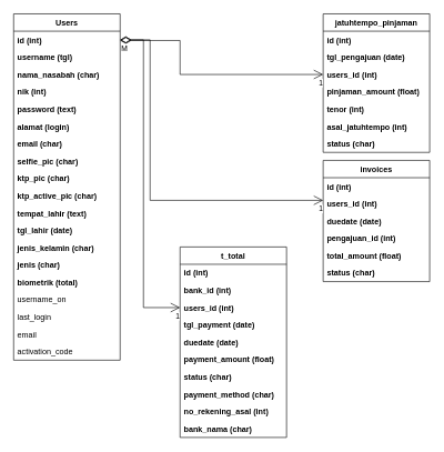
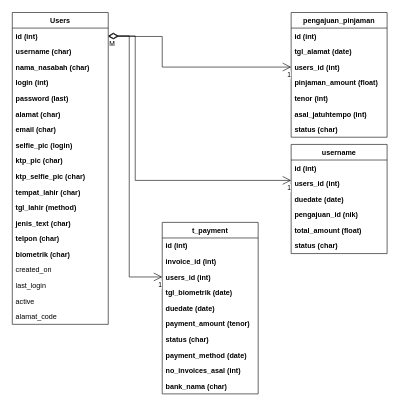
  <mxCell id="0" />
  <mxCell id="1" parent="0" />
  <mxCell id="2" value="Users" style="swimlane;fontStyle=1;align=center;verticalAlign=top;childLayout=stackLayout;horizontal=1;startSize=26;horizontalStack=0;resizeParent=1;resizeLast=0;collapsible=1;marginBottom=0;rounded=0;shadow=0;strokeWidth=1;" parent="1" vertex="1"><mxGeometry x="20" y="20" width="160" height="520" as="geometry"><mxRectangle x="230" y="140" width="160" height="26" as="alternateBounds" /></mxGeometry></mxCell>
  <mxCell id="3" value="id (int)" style="text;align=left;verticalAlign=top;spacingLeft=4;spacingRight=4;overflow=hidden;rotatable=0;points=[[0,0.5],[1,0.5]];portConstraint=eastwest;fontStyle=1" parent="2" vertex="1"><mxGeometry y="26" width="160" height="26" as="geometry" /></mxCell>
- <mxCell id="4" value="username (tgl)" style="text;align=left;verticalAlign=top;spacingLeft=4;spacingRight=4;overflow=hidden;rotatable=0;points=[[0,0.5],[1,0.5]];portConstraint=eastwest;rounded=0;shadow=0;html=0;fontStyle=1" parent="2" vertex="1"><mxGeometry y="52" width="160" height="26" as="geometry" /></mxCell>
+ <mxCell id="4" value="username (char)" style="text;align=left;verticalAlign=top;spacingLeft=4;spacingRight=4;overflow=hidden;rotatable=0;points=[[0,0.5],[1,0.5]];portConstraint=eastwest;rounded=0;shadow=0;html=0;fontStyle=1" parent="2" vertex="1"><mxGeometry y="52" width="160" height="26" as="geometry" /></mxCell>
  <mxCell id="5" value="nama_nasabah (char)" style="text;align=left;verticalAlign=top;spacingLeft=4;spacingRight=4;overflow=hidden;rotatable=0;points=[[0,0.5],[1,0.5]];portConstraint=eastwest;rounded=0;shadow=0;html=0;fontStyle=1" vertex="1" parent="2"><mxGeometry y="78" width="160" height="26" as="geometry" /></mxCell>
- <mxCell id="6" value="nik (int)" style="text;align=left;verticalAlign=top;spacingLeft=4;spacingRight=4;overflow=hidden;rotatable=0;points=[[0,0.5],[1,0.5]];portConstraint=eastwest;rounded=0;shadow=0;html=0;fontStyle=1" vertex="1" parent="2"><mxGeometry y="104" width="160" height="26" as="geometry" /></mxCell>
- <mxCell id="7" value="password (text)" style="text;align=left;verticalAlign=top;spacingLeft=4;spacingRight=4;overflow=hidden;rotatable=0;points=[[0,0.5],[1,0.5]];portConstraint=eastwest;rounded=0;shadow=0;html=0;fontStyle=1" vertex="1" parent="2"><mxGeometry y="130" width="160" height="26" as="geometry" /></mxCell>
- <mxCell id="8" value="alamat (login)" style="text;align=left;verticalAlign=top;spacingLeft=4;spacingRight=4;overflow=hidden;rotatable=0;points=[[0,0.5],[1,0.5]];portConstraint=eastwest;rounded=0;shadow=0;html=0;fontStyle=1" vertex="1" parent="2"><mxGeometry y="156" width="160" height="26" as="geometry" /></mxCell>
+ <mxCell id="6" value="login (int)" style="text;align=left;verticalAlign=top;spacingLeft=4;spacingRight=4;overflow=hidden;rotatable=0;points=[[0,0.5],[1,0.5]];portConstraint=eastwest;rounded=0;shadow=0;html=0;fontStyle=1" vertex="1" parent="2"><mxGeometry y="104" width="160" height="26" as="geometry" /></mxCell>
+ <mxCell id="7" value="password (last)" style="text;align=left;verticalAlign=top;spacingLeft=4;spacingRight=4;overflow=hidden;rotatable=0;points=[[0,0.5],[1,0.5]];portConstraint=eastwest;rounded=0;shadow=0;html=0;fontStyle=1" vertex="1" parent="2"><mxGeometry y="130" width="160" height="26" as="geometry" /></mxCell>
+ <mxCell id="8" value="alamat (char)" style="text;align=left;verticalAlign=top;spacingLeft=4;spacingRight=4;overflow=hidden;rotatable=0;points=[[0,0.5],[1,0.5]];portConstraint=eastwest;rounded=0;shadow=0;html=0;fontStyle=1" vertex="1" parent="2"><mxGeometry y="156" width="160" height="26" as="geometry" /></mxCell>
  <mxCell id="9" value="email (char)" style="text;align=left;verticalAlign=top;spacingLeft=4;spacingRight=4;overflow=hidden;rotatable=0;points=[[0,0.5],[1,0.5]];portConstraint=eastwest;rounded=0;shadow=0;html=0;fontStyle=1" vertex="1" parent="2"><mxGeometry y="182" width="160" height="26" as="geometry" /></mxCell>
- <mxCell id="10" value="selfie_pic (char)" style="text;align=left;verticalAlign=top;spacingLeft=4;spacingRight=4;overflow=hidden;rotatable=0;points=[[0,0.5],[1,0.5]];portConstraint=eastwest;rounded=0;shadow=0;html=0;fontStyle=1" vertex="1" parent="2"><mxGeometry y="208" width="160" height="26" as="geometry" /></mxCell>
+ <mxCell id="10" value="selfie_pic (login)" style="text;align=left;verticalAlign=top;spacingLeft=4;spacingRight=4;overflow=hidden;rotatable=0;points=[[0,0.5],[1,0.5]];portConstraint=eastwest;rounded=0;shadow=0;html=0;fontStyle=1" vertex="1" parent="2"><mxGeometry y="208" width="160" height="26" as="geometry" /></mxCell>
  <mxCell id="11" value="ktp_pic (char)" style="text;align=left;verticalAlign=top;spacingLeft=4;spacingRight=4;overflow=hidden;rotatable=0;points=[[0,0.5],[1,0.5]];portConstraint=eastwest;rounded=0;shadow=0;html=0;fontStyle=1" vertex="1" parent="2"><mxGeometry y="234" width="160" height="26" as="geometry" /></mxCell>
- <mxCell id="12" value="ktp_active_pic (char)" style="text;align=left;verticalAlign=top;spacingLeft=4;spacingRight=4;overflow=hidden;rotatable=0;points=[[0,0.5],[1,0.5]];portConstraint=eastwest;rounded=0;shadow=0;html=0;fontStyle=1" vertex="1" parent="2"><mxGeometry y="260" width="160" height="26" as="geometry" /></mxCell>
- <mxCell id="13" value="tempat_lahir (text)" style="text;align=left;verticalAlign=top;spacingLeft=4;spacingRight=4;overflow=hidden;rotatable=0;points=[[0,0.5],[1,0.5]];portConstraint=eastwest;rounded=0;shadow=0;html=0;fontStyle=1" vertex="1" parent="2"><mxGeometry y="286" width="160" height="26" as="geometry" /></mxCell>
- <mxCell id="14" value="tgl_lahir (date)" style="text;align=left;verticalAlign=top;spacingLeft=4;spacingRight=4;overflow=hidden;rotatable=0;points=[[0,0.5],[1,0.5]];portConstraint=eastwest;rounded=0;shadow=0;html=0;fontStyle=1" vertex="1" parent="2"><mxGeometry y="312" width="160" height="26" as="geometry" /></mxCell>
- <mxCell id="15" value="jenis_kelamin (char)" style="text;align=left;verticalAlign=top;spacingLeft=4;spacingRight=4;overflow=hidden;rotatable=0;points=[[0,0.5],[1,0.5]];portConstraint=eastwest;rounded=0;shadow=0;html=0;fontStyle=1" vertex="1" parent="2"><mxGeometry y="338" width="160" height="26" as="geometry" /></mxCell>
- <mxCell id="16" value="jenis (char)" style="text;align=left;verticalAlign=top;spacingLeft=4;spacingRight=4;overflow=hidden;rotatable=0;points=[[0,0.5],[1,0.5]];portConstraint=eastwest;rounded=0;shadow=0;html=0;fontStyle=1" vertex="1" parent="2"><mxGeometry y="364" width="160" height="26" as="geometry" /></mxCell>
- <mxCell id="17" value="biometrik (total)" style="text;align=left;verticalAlign=top;spacingLeft=4;spacingRight=4;overflow=hidden;rotatable=0;points=[[0,0.5],[1,0.5]];portConstraint=eastwest;rounded=0;shadow=0;html=0;fontStyle=1" vertex="1" parent="2"><mxGeometry y="390" width="160" height="26" as="geometry" /></mxCell>
- <mxCell id="18" value="username_on" style="text;align=left;verticalAlign=top;spacingLeft=4;spacingRight=4;overflow=hidden;rotatable=0;points=[[0,0.5],[1,0.5]];portConstraint=eastwest;rounded=0;shadow=0;html=0;" vertex="1" parent="2"><mxGeometry y="416" width="160" height="26" as="geometry" /></mxCell>
+ <mxCell id="12" value="ktp_selfie_pic (char)" style="text;align=left;verticalAlign=top;spacingLeft=4;spacingRight=4;overflow=hidden;rotatable=0;points=[[0,0.5],[1,0.5]];portConstraint=eastwest;rounded=0;shadow=0;html=0;fontStyle=1" vertex="1" parent="2"><mxGeometry y="260" width="160" height="26" as="geometry" /></mxCell>
+ <mxCell id="13" value="tempat_lahir (char)" style="text;align=left;verticalAlign=top;spacingLeft=4;spacingRight=4;overflow=hidden;rotatable=0;points=[[0,0.5],[1,0.5]];portConstraint=eastwest;rounded=0;shadow=0;html=0;fontStyle=1" vertex="1" parent="2"><mxGeometry y="286" width="160" height="26" as="geometry" /></mxCell>
+ <mxCell id="14" value="tgl_lahir (method)" style="text;align=left;verticalAlign=top;spacingLeft=4;spacingRight=4;overflow=hidden;rotatable=0;points=[[0,0.5],[1,0.5]];portConstraint=eastwest;rounded=0;shadow=0;html=0;fontStyle=1" vertex="1" parent="2"><mxGeometry y="312" width="160" height="26" as="geometry" /></mxCell>
+ <mxCell id="15" value="jenis_text (char)" style="text;align=left;verticalAlign=top;spacingLeft=4;spacingRight=4;overflow=hidden;rotatable=0;points=[[0,0.5],[1,0.5]];portConstraint=eastwest;rounded=0;shadow=0;html=0;fontStyle=1" vertex="1" parent="2"><mxGeometry y="338" width="160" height="26" as="geometry" /></mxCell>
+ <mxCell id="16" value="telpon (char)" style="text;align=left;verticalAlign=top;spacingLeft=4;spacingRight=4;overflow=hidden;rotatable=0;points=[[0,0.5],[1,0.5]];portConstraint=eastwest;rounded=0;shadow=0;html=0;fontStyle=1" vertex="1" parent="2"><mxGeometry y="364" width="160" height="26" as="geometry" /></mxCell>
+ <mxCell id="17" value="biometrik (char)" style="text;align=left;verticalAlign=top;spacingLeft=4;spacingRight=4;overflow=hidden;rotatable=0;points=[[0,0.5],[1,0.5]];portConstraint=eastwest;rounded=0;shadow=0;html=0;fontStyle=1" vertex="1" parent="2"><mxGeometry y="390" width="160" height="26" as="geometry" /></mxCell>
+ <mxCell id="18" value="created_on" style="text;align=left;verticalAlign=top;spacingLeft=4;spacingRight=4;overflow=hidden;rotatable=0;points=[[0,0.5],[1,0.5]];portConstraint=eastwest;rounded=0;shadow=0;html=0;" vertex="1" parent="2"><mxGeometry y="416" width="160" height="26" as="geometry" /></mxCell>
  <mxCell id="19" value="last_login" style="text;align=left;verticalAlign=top;spacingLeft=4;spacingRight=4;overflow=hidden;rotatable=0;points=[[0,0.5],[1,0.5]];portConstraint=eastwest;rounded=0;shadow=0;html=0;" vertex="1" parent="2"><mxGeometry y="442" width="160" height="26" as="geometry" /></mxCell>
- <mxCell id="20" value="email" style="text;align=left;verticalAlign=top;spacingLeft=4;spacingRight=4;overflow=hidden;rotatable=0;points=[[0,0.5],[1,0.5]];portConstraint=eastwest;rounded=0;shadow=0;html=0;" vertex="1" parent="2"><mxGeometry y="468" width="160" height="26" as="geometry" /></mxCell>
- <mxCell id="21" value="activation_code" style="text;align=left;verticalAlign=top;spacingLeft=4;spacingRight=4;overflow=hidden;rotatable=0;points=[[0,0.5],[1,0.5]];portConstraint=eastwest;rounded=0;shadow=0;html=0;" vertex="1" parent="2"><mxGeometry y="494" width="160" height="26" as="geometry" /></mxCell>
- <mxCell id="22" value="jatuhtempo_pinjaman" style="swimlane;fontStyle=1;align=center;verticalAlign=top;childLayout=stackLayout;horizontal=1;startSize=26;horizontalStack=0;resizeParent=1;resizeLast=0;collapsible=1;marginBottom=0;rounded=0;shadow=0;strokeWidth=1;" parent="1" vertex="1"><mxGeometry x="485" y="20" width="160" height="208" as="geometry"><mxRectangle x="340" y="380" width="170" height="26" as="alternateBounds" /></mxGeometry></mxCell>
+ <mxCell id="20" value="active" style="text;align=left;verticalAlign=top;spacingLeft=4;spacingRight=4;overflow=hidden;rotatable=0;points=[[0,0.5],[1,0.5]];portConstraint=eastwest;rounded=0;shadow=0;html=0;" vertex="1" parent="2"><mxGeometry y="468" width="160" height="26" as="geometry" /></mxCell>
+ <mxCell id="21" value="alamat_code" style="text;align=left;verticalAlign=top;spacingLeft=4;spacingRight=4;overflow=hidden;rotatable=0;points=[[0,0.5],[1,0.5]];portConstraint=eastwest;rounded=0;shadow=0;html=0;" vertex="1" parent="2"><mxGeometry y="494" width="160" height="26" as="geometry" /></mxCell>
+ <mxCell id="22" value="pengajuan_pinjaman" style="swimlane;fontStyle=1;align=center;verticalAlign=top;childLayout=stackLayout;horizontal=1;startSize=26;horizontalStack=0;resizeParent=1;resizeLast=0;collapsible=1;marginBottom=0;rounded=0;shadow=0;strokeWidth=1;" parent="1" vertex="1"><mxGeometry x="485" y="20" width="160" height="208" as="geometry"><mxRectangle x="340" y="380" width="170" height="26" as="alternateBounds" /></mxGeometry></mxCell>
  <mxCell id="23" value="id (int)" style="text;align=left;verticalAlign=top;spacingLeft=4;spacingRight=4;overflow=hidden;rotatable=0;points=[[0,0.5],[1,0.5]];portConstraint=eastwest;fontStyle=1" parent="22" vertex="1"><mxGeometry y="26" width="160" height="26" as="geometry" /></mxCell>
- <mxCell id="24" value="tgl_pengajuan (date)" style="text;align=left;verticalAlign=top;spacingLeft=4;spacingRight=4;overflow=hidden;rotatable=0;points=[[0,0.5],[1,0.5]];portConstraint=eastwest;fontStyle=1" vertex="1" parent="22"><mxGeometry y="52" width="160" height="26" as="geometry" /></mxCell>
+ <mxCell id="24" value="tgl_alamat (date)" style="text;align=left;verticalAlign=top;spacingLeft=4;spacingRight=4;overflow=hidden;rotatable=0;points=[[0,0.5],[1,0.5]];portConstraint=eastwest;fontStyle=1" vertex="1" parent="22"><mxGeometry y="52" width="160" height="26" as="geometry" /></mxCell>
  <mxCell id="25" value="users_id (int)" style="text;align=left;verticalAlign=top;spacingLeft=4;spacingRight=4;overflow=hidden;rotatable=0;points=[[0,0.5],[1,0.5]];portConstraint=eastwest;fontStyle=1" vertex="1" parent="22"><mxGeometry y="78" width="160" height="26" as="geometry" /></mxCell>
  <mxCell id="26" value="pinjaman_amount (float)" style="text;align=left;verticalAlign=top;spacingLeft=4;spacingRight=4;overflow=hidden;rotatable=0;points=[[0,0.5],[1,0.5]];portConstraint=eastwest;fontStyle=1" vertex="1" parent="22"><mxGeometry y="104" width="160" height="26" as="geometry" /></mxCell>
  <mxCell id="27" value="tenor (int)" style="text;align=left;verticalAlign=top;spacingLeft=4;spacingRight=4;overflow=hidden;rotatable=0;points=[[0,0.5],[1,0.5]];portConstraint=eastwest;fontStyle=1" vertex="1" parent="22"><mxGeometry y="130" width="160" height="26" as="geometry" /></mxCell>
  <mxCell id="28" value="asal_jatuhtempo (int)" style="text;align=left;verticalAlign=top;spacingLeft=4;spacingRight=4;overflow=hidden;rotatable=0;points=[[0,0.5],[1,0.5]];portConstraint=eastwest;fontStyle=1" vertex="1" parent="22"><mxGeometry y="156" width="160" height="26" as="geometry" /></mxCell>
  <mxCell id="29" value="status (char)" style="text;align=left;verticalAlign=top;spacingLeft=4;spacingRight=4;overflow=hidden;rotatable=0;points=[[0,0.5],[1,0.5]];portConstraint=eastwest;fontStyle=1" vertex="1" parent="22"><mxGeometry y="182" width="160" height="26" as="geometry" /></mxCell>
- <mxCell id="30" value="t_total" style="swimlane;fontStyle=1;align=center;verticalAlign=top;childLayout=stackLayout;horizontal=1;startSize=26;horizontalStack=0;resizeParent=1;resizeLast=0;collapsible=1;marginBottom=0;rounded=0;shadow=0;strokeWidth=1;" vertex="1" parent="1"><mxGeometry x="270" y="370" width="160" height="286" as="geometry"><mxRectangle x="340" y="380" width="170" height="26" as="alternateBounds" /></mxGeometry></mxCell>
+ <mxCell id="30" value="t_payment" style="swimlane;fontStyle=1;align=center;verticalAlign=top;childLayout=stackLayout;horizontal=1;startSize=26;horizontalStack=0;resizeParent=1;resizeLast=0;collapsible=1;marginBottom=0;rounded=0;shadow=0;strokeWidth=1;" vertex="1" parent="1"><mxGeometry x="270" y="370" width="160" height="286" as="geometry"><mxRectangle x="340" y="380" width="170" height="26" as="alternateBounds" /></mxGeometry></mxCell>
  <mxCell id="31" value="id (int)" style="text;align=left;verticalAlign=top;spacingLeft=4;spacingRight=4;overflow=hidden;rotatable=0;points=[[0,0.5],[1,0.5]];portConstraint=eastwest;fontStyle=1" vertex="1" parent="30"><mxGeometry y="26" width="160" height="26" as="geometry" /></mxCell>
- <mxCell id="32" value="bank_id (int)" style="text;align=left;verticalAlign=top;spacingLeft=4;spacingRight=4;overflow=hidden;rotatable=0;points=[[0,0.5],[1,0.5]];portConstraint=eastwest;fontStyle=1" vertex="1" parent="30"><mxGeometry y="52" width="160" height="26" as="geometry" /></mxCell>
+ <mxCell id="32" value="invoice_id (int)" style="text;align=left;verticalAlign=top;spacingLeft=4;spacingRight=4;overflow=hidden;rotatable=0;points=[[0,0.5],[1,0.5]];portConstraint=eastwest;fontStyle=1" vertex="1" parent="30"><mxGeometry y="52" width="160" height="26" as="geometry" /></mxCell>
  <mxCell id="33" value="users_id (int)" style="text;align=left;verticalAlign=top;spacingLeft=4;spacingRight=4;overflow=hidden;rotatable=0;points=[[0,0.5],[1,0.5]];portConstraint=eastwest;fontStyle=1" vertex="1" parent="30"><mxGeometry y="78" width="160" height="26" as="geometry" /></mxCell>
- <mxCell id="34" value="tgl_payment (date)" style="text;align=left;verticalAlign=top;spacingLeft=4;spacingRight=4;overflow=hidden;rotatable=0;points=[[0,0.5],[1,0.5]];portConstraint=eastwest;fontStyle=1" vertex="1" parent="30"><mxGeometry y="104" width="160" height="26" as="geometry" /></mxCell>
+ <mxCell id="34" value="tgl_biometrik (date)" style="text;align=left;verticalAlign=top;spacingLeft=4;spacingRight=4;overflow=hidden;rotatable=0;points=[[0,0.5],[1,0.5]];portConstraint=eastwest;fontStyle=1" vertex="1" parent="30"><mxGeometry y="104" width="160" height="26" as="geometry" /></mxCell>
  <mxCell id="35" value="duedate (date)" style="text;align=left;verticalAlign=top;spacingLeft=4;spacingRight=4;overflow=hidden;rotatable=0;points=[[0,0.5],[1,0.5]];portConstraint=eastwest;fontStyle=1" vertex="1" parent="30"><mxGeometry y="130" width="160" height="26" as="geometry" /></mxCell>
- <mxCell id="36" value="payment_amount (float)" style="text;align=left;verticalAlign=top;spacingLeft=4;spacingRight=4;overflow=hidden;rotatable=0;points=[[0,0.5],[1,0.5]];portConstraint=eastwest;fontStyle=1" vertex="1" parent="30"><mxGeometry y="156" width="160" height="26" as="geometry" /></mxCell>
+ <mxCell id="36" value="payment_amount (tenor)" style="text;align=left;verticalAlign=top;spacingLeft=4;spacingRight=4;overflow=hidden;rotatable=0;points=[[0,0.5],[1,0.5]];portConstraint=eastwest;fontStyle=1" vertex="1" parent="30"><mxGeometry y="156" width="160" height="26" as="geometry" /></mxCell>
  <mxCell id="37" value="status (char)" style="text;align=left;verticalAlign=top;spacingLeft=4;spacingRight=4;overflow=hidden;rotatable=0;points=[[0,0.5],[1,0.5]];portConstraint=eastwest;fontStyle=1" vertex="1" parent="30"><mxGeometry y="182" width="160" height="26" as="geometry" /></mxCell>
- <mxCell id="38" value="payment_method (char)" style="text;align=left;verticalAlign=top;spacingLeft=4;spacingRight=4;overflow=hidden;rotatable=0;points=[[0,0.5],[1,0.5]];portConstraint=eastwest;fontStyle=1" vertex="1" parent="30"><mxGeometry y="208" width="160" height="26" as="geometry" /></mxCell>
- <mxCell id="39" value="no_rekening_asal (int)" style="text;align=left;verticalAlign=top;spacingLeft=4;spacingRight=4;overflow=hidden;rotatable=0;points=[[0,0.5],[1,0.5]];portConstraint=eastwest;fontStyle=1" vertex="1" parent="30"><mxGeometry y="234" width="160" height="26" as="geometry" /></mxCell>
+ <mxCell id="38" value="payment_method (date)" style="text;align=left;verticalAlign=top;spacingLeft=4;spacingRight=4;overflow=hidden;rotatable=0;points=[[0,0.5],[1,0.5]];portConstraint=eastwest;fontStyle=1" vertex="1" parent="30"><mxGeometry y="208" width="160" height="26" as="geometry" /></mxCell>
+ <mxCell id="39" value="no_invoices_asal (int)" style="text;align=left;verticalAlign=top;spacingLeft=4;spacingRight=4;overflow=hidden;rotatable=0;points=[[0,0.5],[1,0.5]];portConstraint=eastwest;fontStyle=1" vertex="1" parent="30"><mxGeometry y="234" width="160" height="26" as="geometry" /></mxCell>
  <mxCell id="40" value="bank_nama (char)" style="text;align=left;verticalAlign=top;spacingLeft=4;spacingRight=4;overflow=hidden;rotatable=0;points=[[0,0.5],[1,0.5]];portConstraint=eastwest;fontStyle=1" vertex="1" parent="30"><mxGeometry y="260" width="160" height="26" as="geometry" /></mxCell>
- <mxCell id="41" value="invoices" style="swimlane;fontStyle=1;align=center;verticalAlign=top;childLayout=stackLayout;horizontal=1;startSize=26;horizontalStack=0;resizeParent=1;resizeLast=0;collapsible=1;marginBottom=0;rounded=0;shadow=0;strokeWidth=1;" vertex="1" parent="1"><mxGeometry x="485" y="240" width="160" height="182" as="geometry"><mxRectangle x="340" y="380" width="170" height="26" as="alternateBounds" /></mxGeometry></mxCell>
+ <mxCell id="41" value="username" style="swimlane;fontStyle=1;align=center;verticalAlign=top;childLayout=stackLayout;horizontal=1;startSize=26;horizontalStack=0;resizeParent=1;resizeLast=0;collapsible=1;marginBottom=0;rounded=0;shadow=0;strokeWidth=1;" vertex="1" parent="1"><mxGeometry x="485" y="240" width="160" height="182" as="geometry"><mxRectangle x="340" y="380" width="170" height="26" as="alternateBounds" /></mxGeometry></mxCell>
  <mxCell id="42" value="id (int)" style="text;align=left;verticalAlign=top;spacingLeft=4;spacingRight=4;overflow=hidden;rotatable=0;points=[[0,0.5],[1,0.5]];portConstraint=eastwest;fontStyle=1" vertex="1" parent="41"><mxGeometry y="26" width="160" height="26" as="geometry" /></mxCell>
  <mxCell id="43" value="users_id (int)" style="text;align=left;verticalAlign=top;spacingLeft=4;spacingRight=4;overflow=hidden;rotatable=0;points=[[0,0.5],[1,0.5]];portConstraint=eastwest;fontStyle=1" vertex="1" parent="41"><mxGeometry y="52" width="160" height="26" as="geometry" /></mxCell>
  <mxCell id="44" value="duedate (date)" style="text;align=left;verticalAlign=top;spacingLeft=4;spacingRight=4;overflow=hidden;rotatable=0;points=[[0,0.5],[1,0.5]];portConstraint=eastwest;fontStyle=1" vertex="1" parent="41"><mxGeometry y="78" width="160" height="26" as="geometry" /></mxCell>
- <mxCell id="45" value="pengajuan_id (int)" style="text;align=left;verticalAlign=top;spacingLeft=4;spacingRight=4;overflow=hidden;rotatable=0;points=[[0,0.5],[1,0.5]];portConstraint=eastwest;fontStyle=1" vertex="1" parent="41"><mxGeometry y="104" width="160" height="26" as="geometry" /></mxCell>
+ <mxCell id="45" value="pengajuan_id (nik)" style="text;align=left;verticalAlign=top;spacingLeft=4;spacingRight=4;overflow=hidden;rotatable=0;points=[[0,0.5],[1,0.5]];portConstraint=eastwest;fontStyle=1" vertex="1" parent="41"><mxGeometry y="104" width="160" height="26" as="geometry" /></mxCell>
  <mxCell id="46" value="total_amount (float)" style="text;align=left;verticalAlign=top;spacingLeft=4;spacingRight=4;overflow=hidden;rotatable=0;points=[[0,0.5],[1,0.5]];portConstraint=eastwest;fontStyle=1" vertex="1" parent="41"><mxGeometry y="130" width="160" height="26" as="geometry" /></mxCell>
  <mxCell id="47" value="status (char)" style="text;align=left;verticalAlign=top;spacingLeft=4;spacingRight=4;overflow=hidden;rotatable=0;points=[[0,0.5],[1,0.5]];portConstraint=eastwest;fontStyle=1" vertex="1" parent="41"><mxGeometry y="156" width="160" height="26" as="geometry" /></mxCell>
  <mxCell id="48" value="" style="endArrow=open;html=1;endSize=12;startArrow=diamondThin;startSize=14;startFill=0;edgeStyle=orthogonalEdgeStyle;rounded=0;entryX=0;entryY=0.5;entryDx=0;entryDy=0;" edge="1" parent="1" target="25"><mxGeometry relative="1" as="geometry"><mxPoint x="180" y="60" as="sourcePoint" /><mxPoint x="480" y="60" as="targetPoint" /><Array as="points"><mxPoint x="270" y="60" /><mxPoint x="270" y="111" /></Array></mxGeometry></mxCell>
  <mxCell id="49" value="M" style="edgeLabel;resizable=0;html=1;align=left;verticalAlign=top;" connectable="0" vertex="1" parent="48"><mxGeometry x="-1" relative="1" as="geometry" /></mxCell>
  <mxCell id="50" value="1" style="edgeLabel;resizable=0;html=1;align=right;verticalAlign=top;" connectable="0" vertex="1" parent="48"><mxGeometry x="1" relative="1" as="geometry" /></mxCell>
  <mxCell id="51" value="" style="endArrow=open;html=1;endSize=12;startArrow=diamondThin;startSize=14;startFill=0;edgeStyle=orthogonalEdgeStyle;rounded=0;exitX=1;exitY=0.5;exitDx=0;exitDy=0;entryX=0;entryY=0.5;entryDx=0;entryDy=0;" edge="1" parent="1" source="3" target="33"><mxGeometry relative="1" as="geometry"><mxPoint x="120" y="101" as="sourcePoint" /><mxPoint x="425" y="100" as="targetPoint" /><Array as="points"><mxPoint x="215" y="59" /><mxPoint x="215" y="461" /></Array></mxGeometry></mxCell>
  <mxCell id="52" value="M" style="edgeLabel;resizable=0;html=1;align=left;verticalAlign=top;" connectable="0" vertex="1" parent="51"><mxGeometry x="-1" relative="1" as="geometry" /></mxCell>
  <mxCell id="53" value="1" style="edgeLabel;resizable=0;html=1;align=right;verticalAlign=top;" connectable="0" vertex="1" parent="51"><mxGeometry x="1" relative="1" as="geometry" /></mxCell>
  <mxCell id="54" value="" style="endArrow=open;html=1;endSize=12;startArrow=diamondThin;startSize=14;startFill=0;edgeStyle=orthogonalEdgeStyle;rounded=0;exitX=1;exitY=0.5;exitDx=0;exitDy=0;" edge="1" parent="1" source="3" target="43"><mxGeometry relative="1" as="geometry"><mxPoint x="190" y="69" as="sourcePoint" /><mxPoint x="260" y="300" as="targetPoint" /><Array as="points"><mxPoint x="225" y="59" /><mxPoint x="225" y="300" /></Array></mxGeometry></mxCell>
  <mxCell id="55" value="M" style="edgeLabel;resizable=0;html=1;align=left;verticalAlign=top;" connectable="0" vertex="1" parent="54"><mxGeometry x="-1" relative="1" as="geometry" /></mxCell>
  <mxCell id="56" value="1" style="edgeLabel;resizable=0;html=1;align=right;verticalAlign=top;" connectable="0" vertex="1" parent="54"><mxGeometry x="1" relative="1" as="geometry" /></mxCell>
